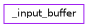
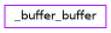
  digraph {
    rankdir=LR
-   n1 [color=purple fillcolor=white fontname=Helvetica fontsize=10 height=0.2 label=_input_buffer shape=record style=filled width=0.4]
+   n1 [color=purple fillcolor=white fontname=Helvetica fontsize=10 height=0.2 label=_buffer_buffer shape=record style=filled width=0.4]
  }
